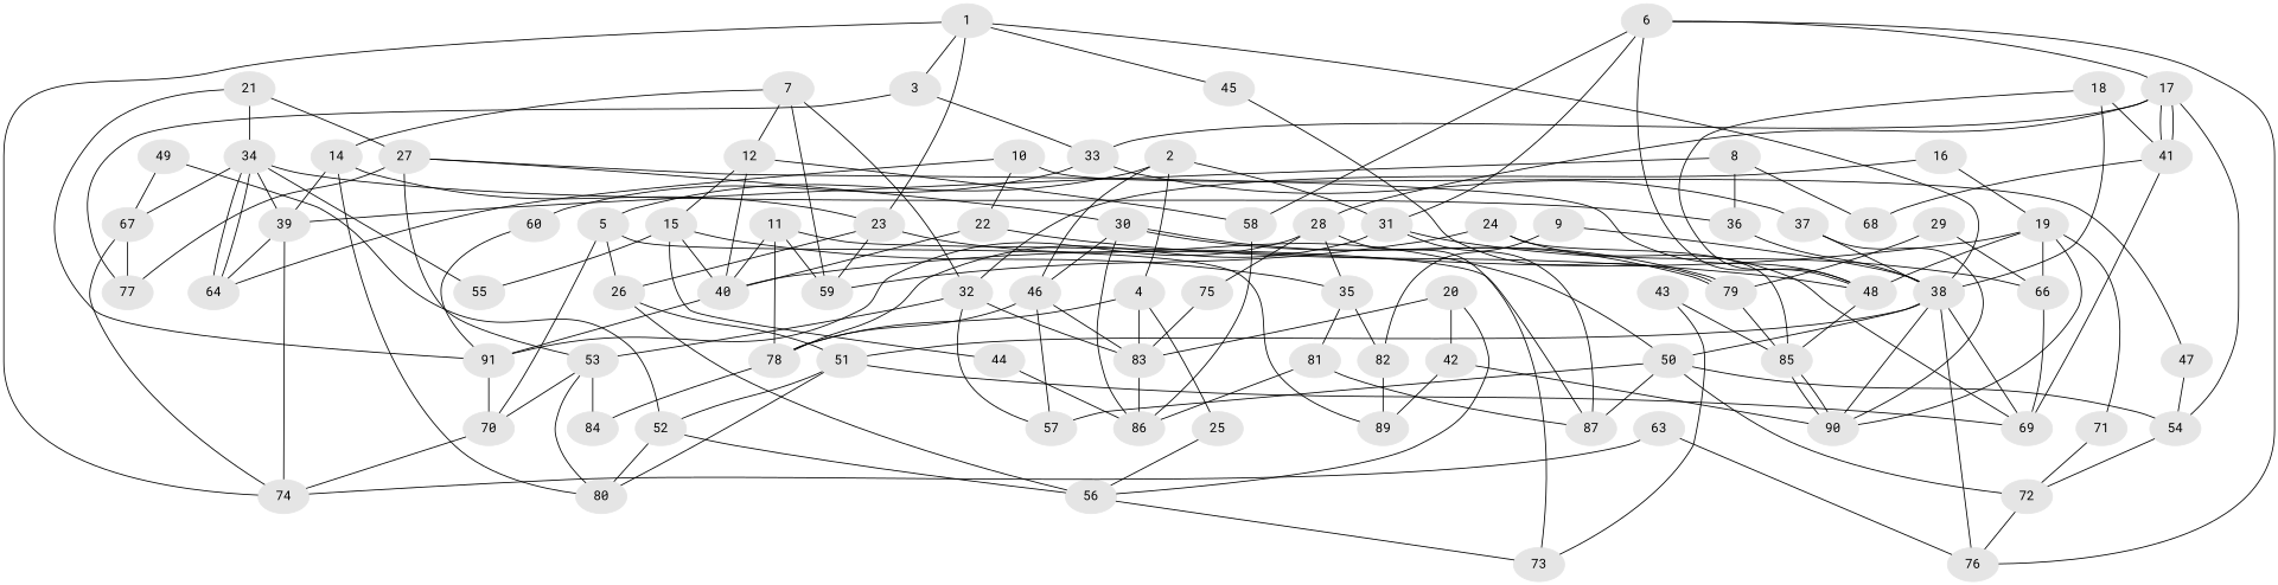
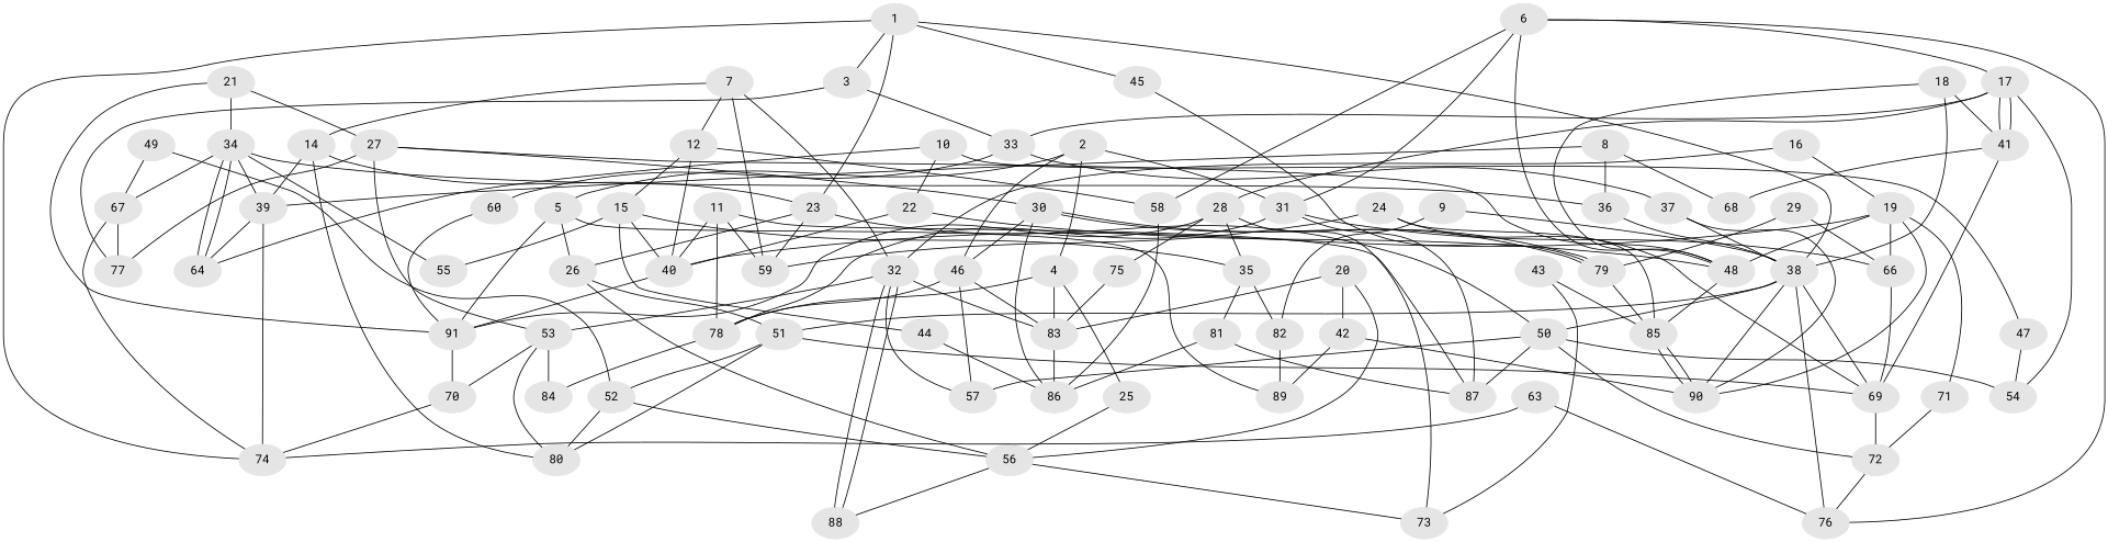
  graph {
    fontname="Roboto Mono"
    node [color=gray90 fontname="Roboto Mono" style=filled]
    edge [fontname="Roboto Mono"]
    1
    3
    23
    38
    45
    74
    33
    77
    26
    59
    50
    76
    90
    69
    51
    79
    2
    4
    5
    31
    46
    25
    78
    83
    n25 [label=91]
    89
    87
    66
    57
    37
    60
    56
    84
    86
    70
    6
    17
    48
    58
    28
    41
    54
    85
    7
    12
    14
    32
    40
    15
    39
    80
    53
+   88
    8
    36
    68
    64
    9
    82
    75
    10
    22
    47
    11
    35
    44
    55
    72
    52
    81
    16
    19
    71
    73
    18
    20
    42
    21
    27
    34
    30
    67
    24
    29
    43
    49
    63
    1 -- 3
    1 -- 23
    1 -- 38
    1 -- 45
    1 -- 74
    3 -- 33
    3 -- 77
    23 -- 26
    23 -- 59
    23 -- 50
    38 -- 50
    38 -- 76
    38 -- 90
    38 -- 69
    38 -- 51
    45 -- 79
    33 -- 37
    33 -- 60
    26 -- 51
    26 -- 56
    50 -- 87
    50 -- 57
    50 -- 54
    50 -- 72
    51 -- 69
    51 -- 80
    51 -- 52
    79 -- 85
    2 -- 4
    2 -- 5
    2 -- 31
    2 -- 46
    4 -- 25
    4 -- 78
    4 -- 83
    5 -- 26
-   5 -- 70
+   5 -- n25
    5 -- 89
    31 -- 78
    31 -- 87
    31 -- 66
    46 -- 78
    46 -- 83
    46 -- 57
    25 -- 56
    78 -- 84
    83 -- 86
    n25 -- 70
    66 -- 69
    37 -- 38
    37 -- 90
    60 -- n25
+   56 -- 88
    56 -- 73
    70 -- 74
    6 -- 76
    6 -- 31
    6 -- 17
    6 -- 48
    6 -- 58
    17 -- 33
    17 -- 28
    17 -- 41
    17 -- 41
    17 -- 54
    48 -- 85
    58 -- 86
    28 -- n25
    28 -- 75
    28 -- 35
    28 -- 73
    41 -- 69
    41 -- 68
-   54 -- 72
+   69 -- 72
    85 -- 90
    85 -- 90
    7 -- 59
    7 -- 12
    7 -- 14
    7 -- 32
    12 -- 58
    12 -- 40
    12 -- 15
    14 -- 23
    14 -- 39
    14 -- 80
    32 -- 83
    32 -- 57
    32 -- 53
+   32 -- 88
+   32 -- 88
    40 -- n25
    15 -- 40
    15 -- 35
    15 -- 44
    15 -- 55
    39 -- 74
    39 -- 64
    53 -- 84
    53 -- 70
    53 -- 80
    8 -- 39
    8 -- 36
    8 -- 68
    36 -- 38
    9 -- 38
    9 -- 82
    82 -- 89
    75 -- 83
    10 -- 64
    10 -- 22
    10 -- 47
    22 -- 48
    22 -- 40
    47 -- 54
    11 -- 59
    11 -- 78
    11 -- 87
    11 -- 40
    35 -- 82
    35 -- 81
    44 -- 86
    72 -- 76
    52 -- 56
    52 -- 80
    81 -- 87
    81 -- 86
    16 -- 32
    16 -- 19
    19 -- 90
    19 -- 66
    19 -- 48
    19 -- 40
    19 -- 71
    71 -- 72
    18 -- 38
    18 -- 48
    18 -- 41
    20 -- 83
    20 -- 56
    20 -- 42
    42 -- 90
    42 -- 89
    21 -- n25
    21 -- 27
    21 -- 34
    27 -- 77
    27 -- 48
    27 -- 53
    27 -- 30
    34 -- 39
    34 -- 36
    34 -- 64
    34 -- 64
    34 -- 55
    34 -- 67
    30 -- 79
    30 -- 79
    30 -- 46
    30 -- 86
    67 -- 74
    67 -- 77
    24 -- 59
    24 -- 69
    24 -- 85
    29 -- 79
    29 -- 66
    43 -- 85
    43 -- 73
    49 -- 52
    49 -- 67
    63 -- 74
    63 -- 76
  }
